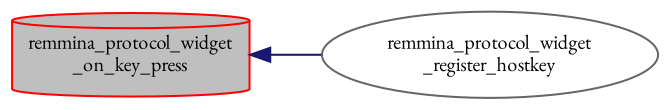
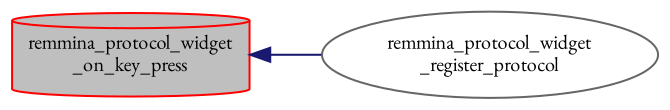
  digraph {
    rankdir=LR
    fontname="EB Garamond"
    node [fontname="EB Garamond" fontsize=10 style=filled]
    n1 [color=red fillcolor=grey75 fontcolor=black height=0.2 label="remmina_protocol_widget\l_on_key_press" shape=cylinder width=0.4]
-   n2 [color=gray40 fillcolor=white height=0.2 label="remmina_protocol_widget\l_register_hostkey" shape=ellipse width=0.4]
+   n2 [color=gray40 fillcolor=white height=0.2 label="remmina_protocol_widget\l_register_protocol" shape=ellipse width=0.4]
    n1 -> n2 [color=midnightblue dir=back fontname="EB Garamond" fontsize=10 labelfontname=Helvetica labelfontsize=10 style=solid]
  }
